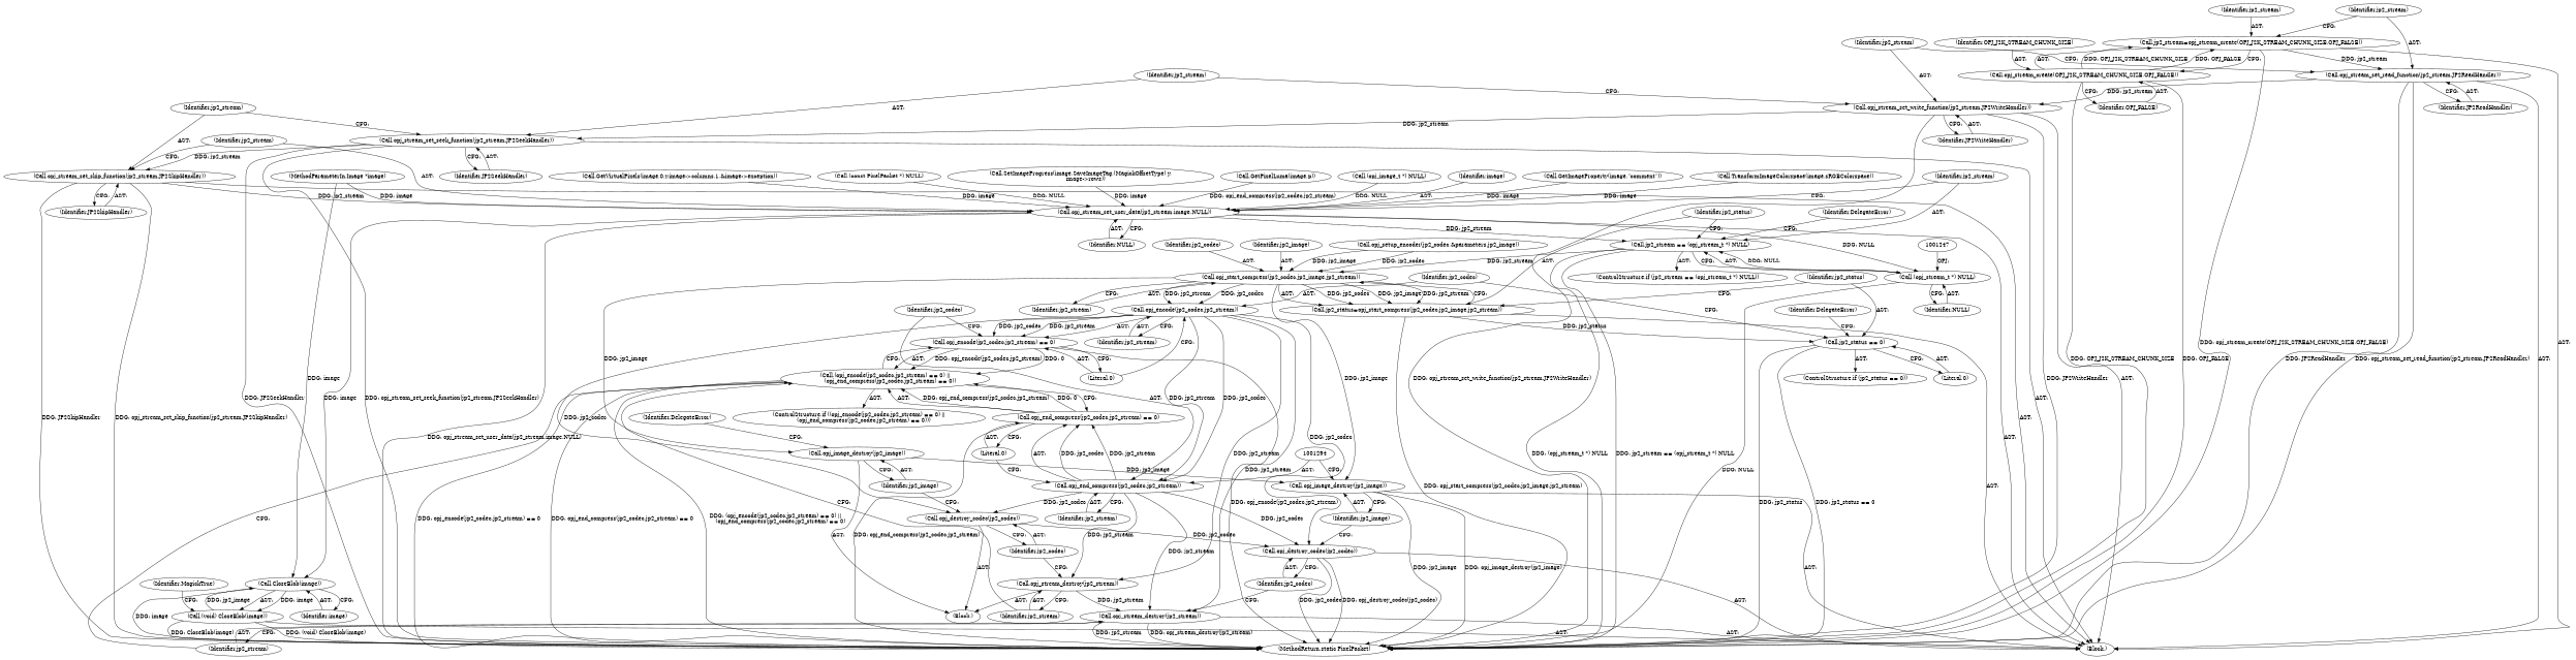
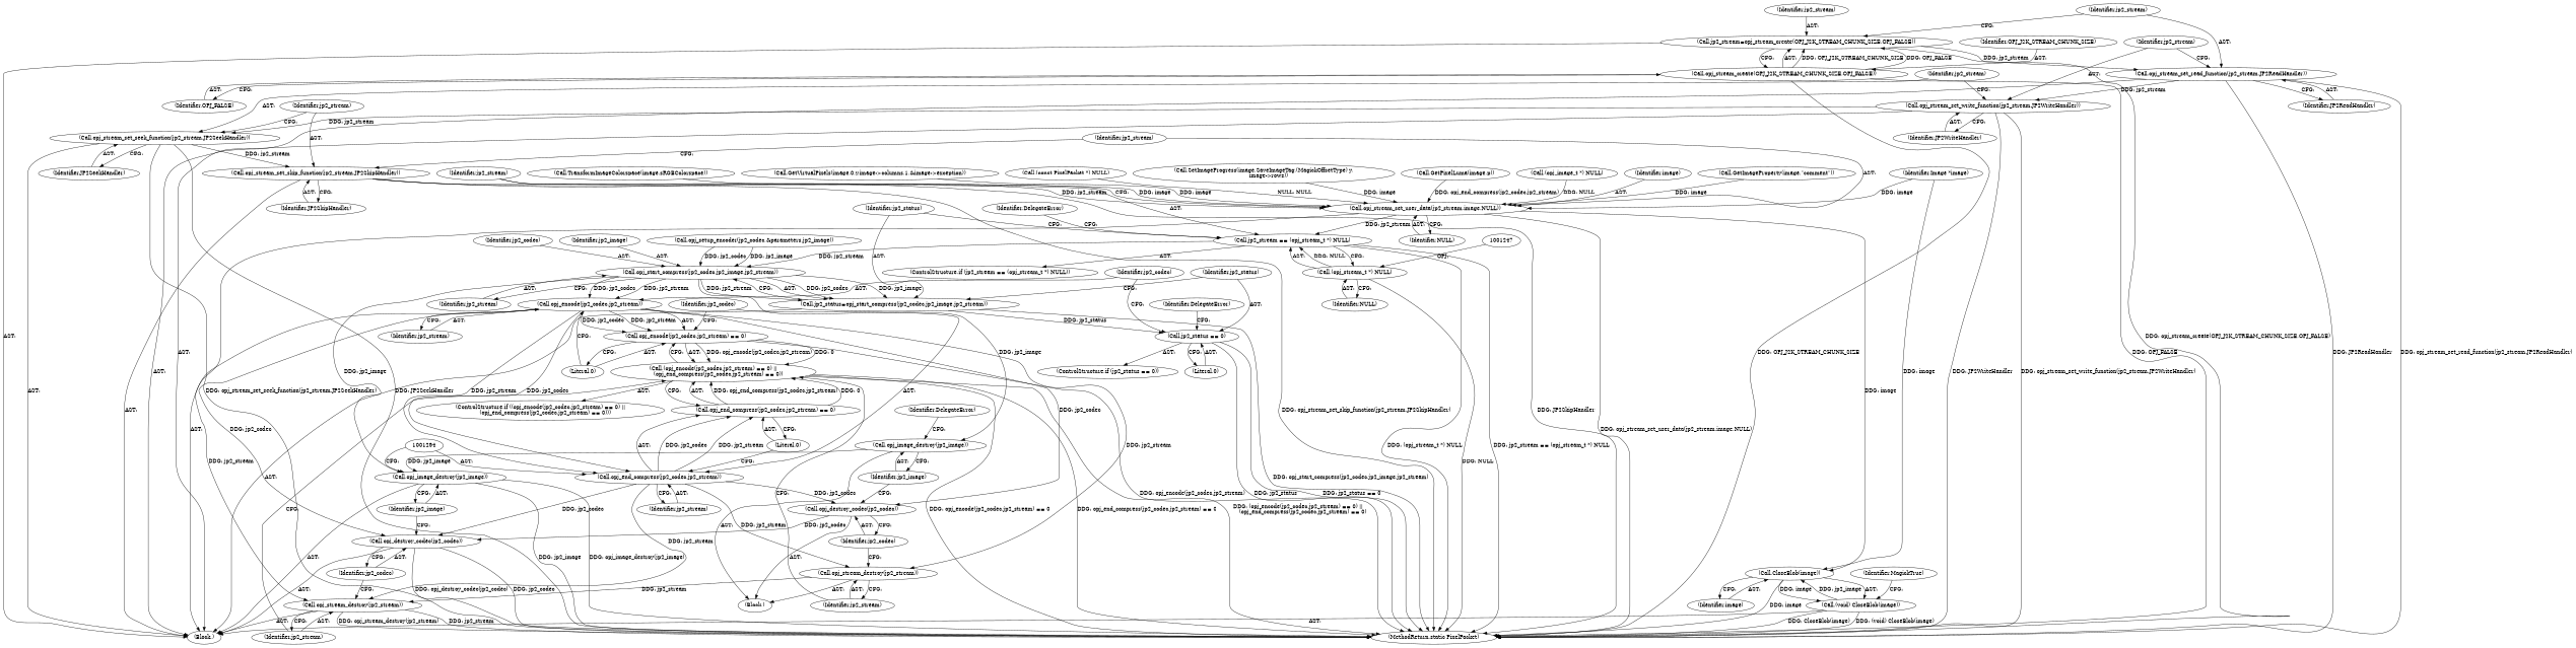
  digraph {
    n1 [label="(Call,opj_stream_set_write_function(jp2_stream,JP2WriteHandler))"]
    n2 [label="(Call,opj_stream_set_seek_function(jp2_stream,JP2SeekHandler))"]
    n3 [label="(Block,)"]
    n4 [label="(MethodReturn,static PixelPacket)"]
    n5 [label="(Identifier,JP2WriteHandler)"]
    n6 [label="(Call,opj_stream_set_skip_function(jp2_stream,JP2SkipHandler))"]
    n7 [label="(Identifier,JP2SeekHandler)"]
    n8 [label="(Call,opj_stream_set_read_function(jp2_stream,JP2ReadHandler))"]
    n9 [label="(Identifier,JP2ReadHandler)"]
    n10 [label="(Call,jp2_stream=opj_stream_create(OPJ_J2K_STREAM_CHUNK_SIZE,OPJ_FALSE))"]
    n11 [label="(Call,opj_stream_create(OPJ_J2K_STREAM_CHUNK_SIZE,OPJ_FALSE))"]
    n12 [label="(Identifier,OPJ_FALSE)"]
    n13 [label="(Call,opj_stream_set_user_data(jp2_stream,image,NULL))"]
    n14 [label="(Identifier,JP2SkipHandler)"]
    n15 [label="(Call,jp2_stream == (opj_stream_t *) NULL)"]
    n16 [label="(Call,(opj_stream_t *) NULL)"]
    n17 [label="(Call,CloseBlob(image))"]
    n18 [label="(Identifier,NULL)"]
    n19 [label="(Call,opj_start_compress(jp2_codec,jp2_image,jp2_stream))"]
    n20 [label="(ControlStructure,if (jp2_stream == (opj_stream_t *) NULL))"]
    n21 [label="(Identifier,NULL)"]
    n22 [label="(Call,(void) CloseBlob(image))"]
    n23 [label="(Identifier,image)"]
    n24 [label="(Call,jp2_status=opj_start_compress(jp2_codec,jp2_image,jp2_stream))"]
    n25 [label="(Call,opj_encode(jp2_codec,jp2_stream))"]
    n26 [label="(Call,opj_image_destroy(jp2_image))"]
    n27 [label="(Call,opj_image_destroy(jp2_image))"]
    n28 [label="(Identifier,jp2_stream)"]
    n29 [label="(Call,jp2_status == 0)"]
    n30 [label="(Call,opj_encode(jp2_codec,jp2_stream) == 0)"]
    n31 [label="(Call,opj_end_compress(jp2_codec,jp2_stream))"]
    n32 [label="(Call,opj_stream_destroy(jp2_stream))"]
    n33 [label="(Call,opj_stream_destroy(jp2_stream))"]
    n34 [label="(Call,opj_destroy_codec(jp2_codec))"]
    n35 [label="(Call,opj_destroy_codec(jp2_codec))"]
    n36 [label="(Identifier,jp2_stream)"]
    n37 [label="(Block,)"]
    n38 [label="(Identifier,jp2_image)"]
    n39 [label="(Identifier,jp2_image)"]
    n40 [label="(ControlStructure,if (jp2_status == 0))"]
    n41 [label="(Literal,0)"]
    n42 [label="(Call,(opj_encode(jp2_codec,jp2_stream) == 0) ||\n      (opj_end_compress(jp2_codec,jp2_stream) == 0))"]
    n43 [label="(Literal,0)"]
    n44 [label="(Call,opj_end_compress(jp2_codec,jp2_stream) == 0)"]
    n45 [label="(Identifier,jp2_stream)"]
    n46 [label="(Identifier,jp2_stream)"]
    n47 [label="(Identifier,jp2_stream)"]
    n48 [label="(Identifier,jp2_codec)"]
    n49 [label="(Identifier,jp2_codec)"]
    n50 [label="(ControlStructure,if ((opj_encode(jp2_codec,jp2_stream) == 0) ||\n      (opj_end_compress(jp2_codec,jp2_stream) == 0)))"]
    n51 [label="(Literal,0)"]
    n52 [label="(Identifier,jp2_codec)"]
    n53 [label="(Identifier,jp2_stream)"]
    n54 [label="(Identifier,OPJ_J2K_STREAM_CHUNK_SIZE)"]
    n55 [label="(Call,opj_setup_encoder(jp2_codec,&parameters,jp2_image))"]
    n56 [label="(Identifier,jp2_stream)"]
    n57 [label="(Identifier,DelegateError)"]
    n58 [label="(Identifier,jp2_codec)"]
    n59 [label="(Identifier,jp2_image)"]
    n60 [label="(Identifier,image)"]
    n61 [label="(Identifier,DelegateError)"]
    n62 [label="(Call,GetImageProperty(image,\"comment\"))"]
    n63 [label="(Identifier,jp2_stream)"]
    n64 [label="(Identifier,MagickTrue)"]
    n65 [label="(Call,TransformImageColorspace(image,sRGBColorspace))"]
    n66 [label="(Call,GetVirtualPixels(image,0,y,image->columns,1,&image->exception))"]
    n67 [label="(Call,(const PixelPacket *) NULL)"]
    n68 [label="(Identifier,DelegateError)"]
    n69 [label="(Identifier,jp2_stream)"]
    n70 [label="(Identifier,jp2_stream)"]
    n71 [label="(Call,SetImageProgress(image,SaveImageTag,(MagickOffsetType) y,\n      image->rows))"]
    n72 [label="(Identifier,jp2_status)"]
    n73 [label="(Call,GetPixelLuma(image,p))"]
-   n74 [label="(MethodParameterIn,Image *image)"]
+   n74 [label="(Identifier,Image *image)"]
    n75 [label="(Identifier,jp2_stream)"]
    n76 [label="(Call,(opj_image_t *) NULL)"]
    n77 [label="(Identifier,jp2_codec)"]
    n78 [label="(Identifier,jp2_stream)"]
    n79 [label="(Identifier,jp2_status)"]
    1001294
    1001247
    n1 -> n2 [label="DDG: jp2_stream"]
    n1 -> n3 [label="AST: "]
    n1 -> n4 [label="DDG: JP2WriteHandler"]
    n1 -> n4 [label="DDG: opj_stream_set_write_function(jp2_stream,JP2WriteHandler)"]
    n1 -> n5 [label="CFG: "]
    n2 -> n3 [label="AST: "]
    n2 -> n4 [label="DDG: opj_stream_set_seek_function(jp2_stream,JP2SeekHandler)"]
    n2 -> n4 [label="DDG: JP2SeekHandler"]
    n2 -> n6 [label="DDG: jp2_stream"]
    n2 -> n7 [label="CFG: "]
    n5 -> n1 [label="AST: "]
    n6 -> n3 [label="AST: "]
    n6 -> n4 [label="DDG: JP2SkipHandler"]
    n6 -> n4 [label="DDG: opj_stream_set_skip_function(jp2_stream,JP2SkipHandler)"]
    n6 -> n13 [label="DDG: jp2_stream"]
    n6 -> n14 [label="CFG: "]
    n7 -> n2 [label="AST: "]
    n8 -> n1 [label="DDG: jp2_stream"]
    n8 -> n3 [label="AST: "]
    n8 -> n4 [label="DDG: JP2ReadHandler"]
    n8 -> n4 [label="DDG: opj_stream_set_read_function(jp2_stream,JP2ReadHandler)"]
    n8 -> n9 [label="CFG: "]
    n9 -> n8 [label="AST: "]
    n10 -> n3 [label="AST: "]
    n10 -> n4 [label="DDG: opj_stream_create(OPJ_J2K_STREAM_CHUNK_SIZE,OPJ_FALSE)"]
    n10 -> n8 [label="DDG: jp2_stream"]
    n10 -> n11 [label="CFG: "]
    n11 -> n4 [label="DDG: OPJ_J2K_STREAM_CHUNK_SIZE"]
    n11 -> n4 [label="DDG: OPJ_FALSE"]
    n11 -> n10 [label="AST: "]
    n11 -> n10 [label="DDG: OPJ_J2K_STREAM_CHUNK_SIZE"]
    n11 -> n10 [label="DDG: OPJ_FALSE"]
    n11 -> n12 [label="CFG: "]
    n12 -> n11 [label="AST: "]
    n13 -> n3 [label="AST: "]
    n13 -> n4 [label="DDG: opj_stream_set_user_data(jp2_stream,image,NULL)"]
    n13 -> n15 [label="DDG: jp2_stream"]
-   n13 -> n16 [label="DDG: NULL"]
    n13 -> n17 [label="DDG: image"]
    n13 -> n18 [label="CFG: "]
    n14 -> n6 [label="AST: "]
    n15 -> n4 [label="DDG: (opj_stream_t *) NULL"]
    n15 -> n4 [label="DDG: jp2_stream == (opj_stream_t *) NULL"]
    n15 -> n16 [label="CFG: "]
    n15 -> n19 [label="DDG: jp2_stream"]
    n15 -> n20 [label="AST: "]
    n16 -> n4 [label="DDG: NULL"]
    n16 -> n15 [label="AST: "]
    n16 -> n15 [label="DDG: NULL"]
    n16 -> n21 [label="CFG: "]
    n17 -> n4 [label="DDG: image"]
    n17 -> n22 [label="AST: "]
    n17 -> n22 [label="DDG: image"]
    n17 -> n23 [label="CFG: "]
    n18 -> n13 [label="AST: "]
    n19 -> n24 [label="AST: "]
    n19 -> n24 [label="DDG: jp2_codec"]
    n19 -> n24 [label="DDG: jp2_image"]
    n19 -> n24 [label="DDG: jp2_stream"]
    n19 -> n25 [label="DDG: jp2_codec"]
    n19 -> n25 [label="DDG: jp2_stream"]
    n19 -> n26 [label="DDG: jp2_image"]
    n19 -> n27 [label="DDG: jp2_image"]
    n19 -> n28 [label="CFG: "]
    n21 -> n16 [label="AST: "]
    n22 -> n3 [label="AST: "]
    n22 -> n4 [label="DDG: CloseBlob(image)"]
    n22 -> n4 [label="DDG: (void) CloseBlob(image)"]
    n22 -> n17 [label="DDG: jp2_image"]
    n23 -> n17 [label="AST: "]
    n24 -> n3 [label="AST: "]
    n24 -> n4 [label="DDG: opj_start_compress(jp2_codec,jp2_image,jp2_stream)"]
    n24 -> n19 [label="CFG: "]
    n24 -> n29 [label="DDG: jp2_status"]
    n25 -> n30 [label="AST: "]
    n25 -> n30 [label="DDG: jp2_codec"]
    n25 -> n30 [label="DDG: jp2_stream"]
    n25 -> n31 [label="DDG: jp2_codec"]
    n25 -> n31 [label="DDG: jp2_stream"]
    n25 -> n32 [label="DDG: jp2_stream"]
    n25 -> n33 [label="DDG: jp2_stream"]
    n25 -> n34 [label="DDG: jp2_codec"]
    n25 -> n35 [label="DDG: jp2_codec"]
    n25 -> n36 [label="CFG: "]
    n26 -> n27 [label="DDG: jp2_image"]
    n26 -> n37 [label="AST: "]
    n26 -> n38 [label="CFG: "]
    n27 -> n3 [label="AST: "]
    n27 -> n4 [label="DDG: jp2_image"]
    n27 -> n4 [label="DDG: opj_image_destroy(jp2_image)"]
    n27 -> n39 [label="CFG: "]
    n28 -> n19 [label="AST: "]
    n29 -> n4 [label="DDG: jp2_status"]
    n29 -> n4 [label="DDG: jp2_status == 0"]
    n29 -> n40 [label="AST: "]
    n29 -> n41 [label="CFG: "]
    n30 -> n4 [label="DDG: opj_encode(jp2_codec,jp2_stream)"]
    n30 -> n42 [label="AST: "]
    n30 -> n42 [label="DDG: opj_encode(jp2_codec,jp2_stream)"]
    n30 -> n42 [label="DDG: 0"]
    n30 -> n43 [label="CFG: "]
    n31 -> n32 [label="DDG: jp2_stream"]
    n31 -> n33 [label="DDG: jp2_stream"]
    n31 -> n34 [label="DDG: jp2_codec"]
    n31 -> n35 [label="DDG: jp2_codec"]
    n31 -> n44 [label="AST: "]
    n31 -> n44 [label="DDG: jp2_codec"]
    n31 -> n44 [label="DDG: jp2_stream"]
    n31 -> n45 [label="CFG: "]
    n32 -> n33 [label="DDG: jp2_stream"]
    n32 -> n37 [label="AST: "]
    n32 -> n46 [label="CFG: "]
    n33 -> n3 [label="AST: "]
    n33 -> n4 [label="DDG: jp2_stream"]
    n33 -> n4 [label="DDG: opj_stream_destroy(jp2_stream)"]
    n33 -> n47 [label="CFG: "]
    n34 -> n35 [label="DDG: jp2_codec"]
    n34 -> n37 [label="AST: "]
    n34 -> n48 [label="CFG: "]
    n35 -> n3 [label="AST: "]
    n35 -> n4 [label="DDG: jp2_codec"]
    n35 -> n4 [label="DDG: opj_destroy_codec(jp2_codec)"]
    n35 -> n49 [label="CFG: "]
    n36 -> n25 [label="AST: "]
    n38 -> n26 [label="AST: "]
    n38 -> n34 [label="CFG: "]
    n39 -> n27 [label="AST: "]
    n39 -> n35 [label="CFG: "]
    n41 -> n29 [label="AST: "]
    n42 -> n4 [label="DDG: (opj_encode(jp2_codec,jp2_stream) == 0) ||\n      (opj_end_compress(jp2_codec,jp2_stream) == 0)"]
    n42 -> n4 [label="DDG: opj_encode(jp2_codec,jp2_stream) == 0"]
    n42 -> n4 [label="DDG: opj_end_compress(jp2_codec,jp2_stream) == 0"]
    n42 -> n30 [label="CFG: "]
    n42 -> n44 [label="CFG: "]
    n42 -> n50 [label="AST: "]
    n43 -> n25 [label="CFG: "]
    n43 -> n30 [label="AST: "]
-   n44 -> n4 [label="DDG: opj_end_compress(jp2_codec,jp2_stream)"]
    n44 -> n42 [label="AST: "]
    n44 -> n42 [label="DDG: opj_end_compress(jp2_codec,jp2_stream)"]
    n44 -> n42 [label="DDG: 0"]
    n44 -> n51 [label="CFG: "]
    n45 -> n31 [label="AST: "]
    n46 -> n32 [label="AST: "]
    n46 -> n42 [label="CFG: "]
    n47 -> n33 [label="AST: "]
    n47 -> n42 [label="CFG: "]
    n48 -> n32 [label="CFG: "]
    n48 -> n34 [label="AST: "]
    n49 -> n33 [label="CFG: "]
    n49 -> n35 [label="AST: "]
    n51 -> n31 [label="CFG: "]
    n51 -> n44 [label="AST: "]
    n52 -> n30 [label="CFG: "]
    n52 -> n31 [label="AST: "]
    n53 -> n13 [label="CFG: "]
    n53 -> n15 [label="AST: "]
    n54 -> n11 [label="AST: "]
    n55 -> n19 [label="DDG: jp2_codec"]
    n55 -> n19 [label="DDG: jp2_image"]
    n56 -> n2 [label="CFG: "]
    n56 -> n6 [label="AST: "]
    n57 -> n15 [label="CFG: "]
    n58 -> n19 [label="AST: "]
    n59 -> n19 [label="AST: "]
    n60 -> n13 [label="AST: "]
    n61 -> n29 [label="CFG: "]
    n62 -> n13 [label="DDG: image"]
    n63 -> n10 [label="AST: "]
    n64 -> n22 [label="CFG: "]
    n65 -> n13 [label="DDG: image"]
    n66 -> n13 [label="DDG: image"]
-   n67 -> n13 [label="DDG: NULL"]
+   n67 -> n13 [label="NULL: NULL"]
    n68 -> n26 [label="CFG: "]
    n69 -> n1 [label="AST: "]
    n69 -> n8 [label="CFG: "]
    n70 -> n1 [label="CFG: "]
    n70 -> n2 [label="AST: "]
    n71 -> n13 [label="DDG: image"]
    n72 -> n15 [label="CFG: "]
    n72 -> n24 [label="AST: "]
    n73 -> n13 [label="DDG: opj_end_compress(jp2_codec,jp2_stream)"]
    n74 -> n13 [label="DDG: image"]
    n74 -> n17 [label="DDG: image"]
    n75 -> n8 [label="AST: "]
    n75 -> n10 [label="CFG: "]
    n76 -> n13 [label="DDG: NULL"]
    n77 -> n25 [label="AST: "]
    n77 -> n29 [label="CFG: "]
    n78 -> n6 [label="CFG: "]
    n78 -> n13 [label="AST: "]
    n79 -> n24 [label="CFG: "]
    n79 -> n29 [label="AST: "]
    1001294 -> n27 [label="CFG: "]
    1001294 -> n31 [label="AST: "]
    1001247 -> n16 [label="OPJ: "]
  }
